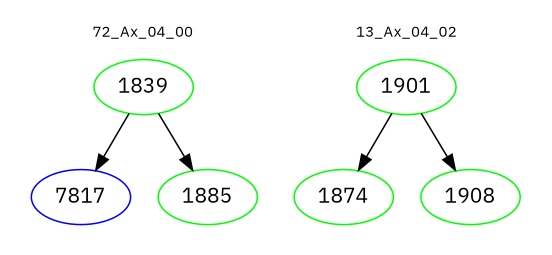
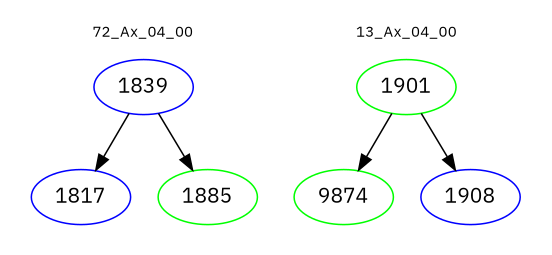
  digraph {
    fontname="IBM Plex Sans"
    node [color=blue fontname="IBM Plex Sans"]
    edge [color=black fontname="IBM Plex Sans"]
-   n1 [color=green label=1839]
-   n2 [label=7817]
+   n1 [label=1839]
+   n2 [label=1817]
    n3 [color=green label=1885]
    n4 [color=green label=1901]
-   n5 [color=green label=1874]
-   n6 [color=green label=1908]
+   n5 [color=green label=9874]
+   n6 [label=1908]
    subgraph cluster_1 {
      color=white
      fontsize=10
      label="72_Ax_04_00"
      n1
      n2
      n3
    }
    subgraph cluster_2 {
      color=white
      fontsize=10
-     label="13_Ax_04_02"
+     label="13_Ax_04_00"
      n4
      n5
      n6
    }
    n1 -> n2
    n1 -> n3
    n4 -> n5
    n4 -> n6
  }
